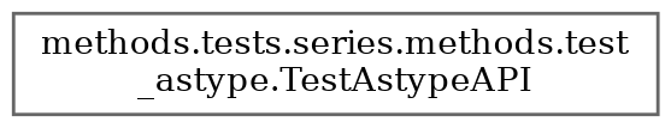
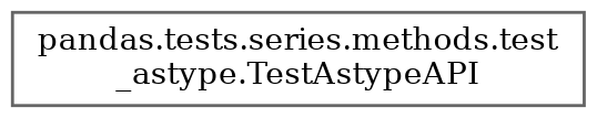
  digraph {
    rankdir=LR
    fontname="DejaVu Serif"
-   n1 [color=grey40 fillcolor=white fontname="DejaVu Serif" fontsize=10 height=0.2 label="methods.tests.series.methods.test\l_astype.TestAstypeAPI" shape=box style=filled width=0.4]
+   n1 [color=grey40 fillcolor=white fontname="DejaVu Serif" fontsize=10 height=0.2 label="pandas.tests.series.methods.test\l_astype.TestAstypeAPI" shape=box style=filled width=0.4]
  }
